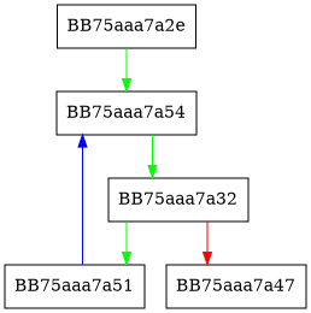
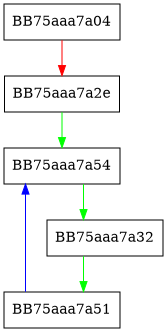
  digraph {
    splines=ortho
    node [shape=box]
    edge [color=green]
+   BB75aaa7a04
    BB75aaa7a2e
    BB75aaa7a32
    BB75aaa7a51
-   BB75aaa7a47
    BB75aaa7a54
+   BB75aaa7a04 -> BB75aaa7a2e [color=red]
    BB75aaa7a2e -> BB75aaa7a54
    BB75aaa7a32 -> BB75aaa7a51
-   BB75aaa7a32 -> BB75aaa7a47 [color=red]
    BB75aaa7a51 -> BB75aaa7a54 [color=blue]
    BB75aaa7a54 -> BB75aaa7a32
  }
